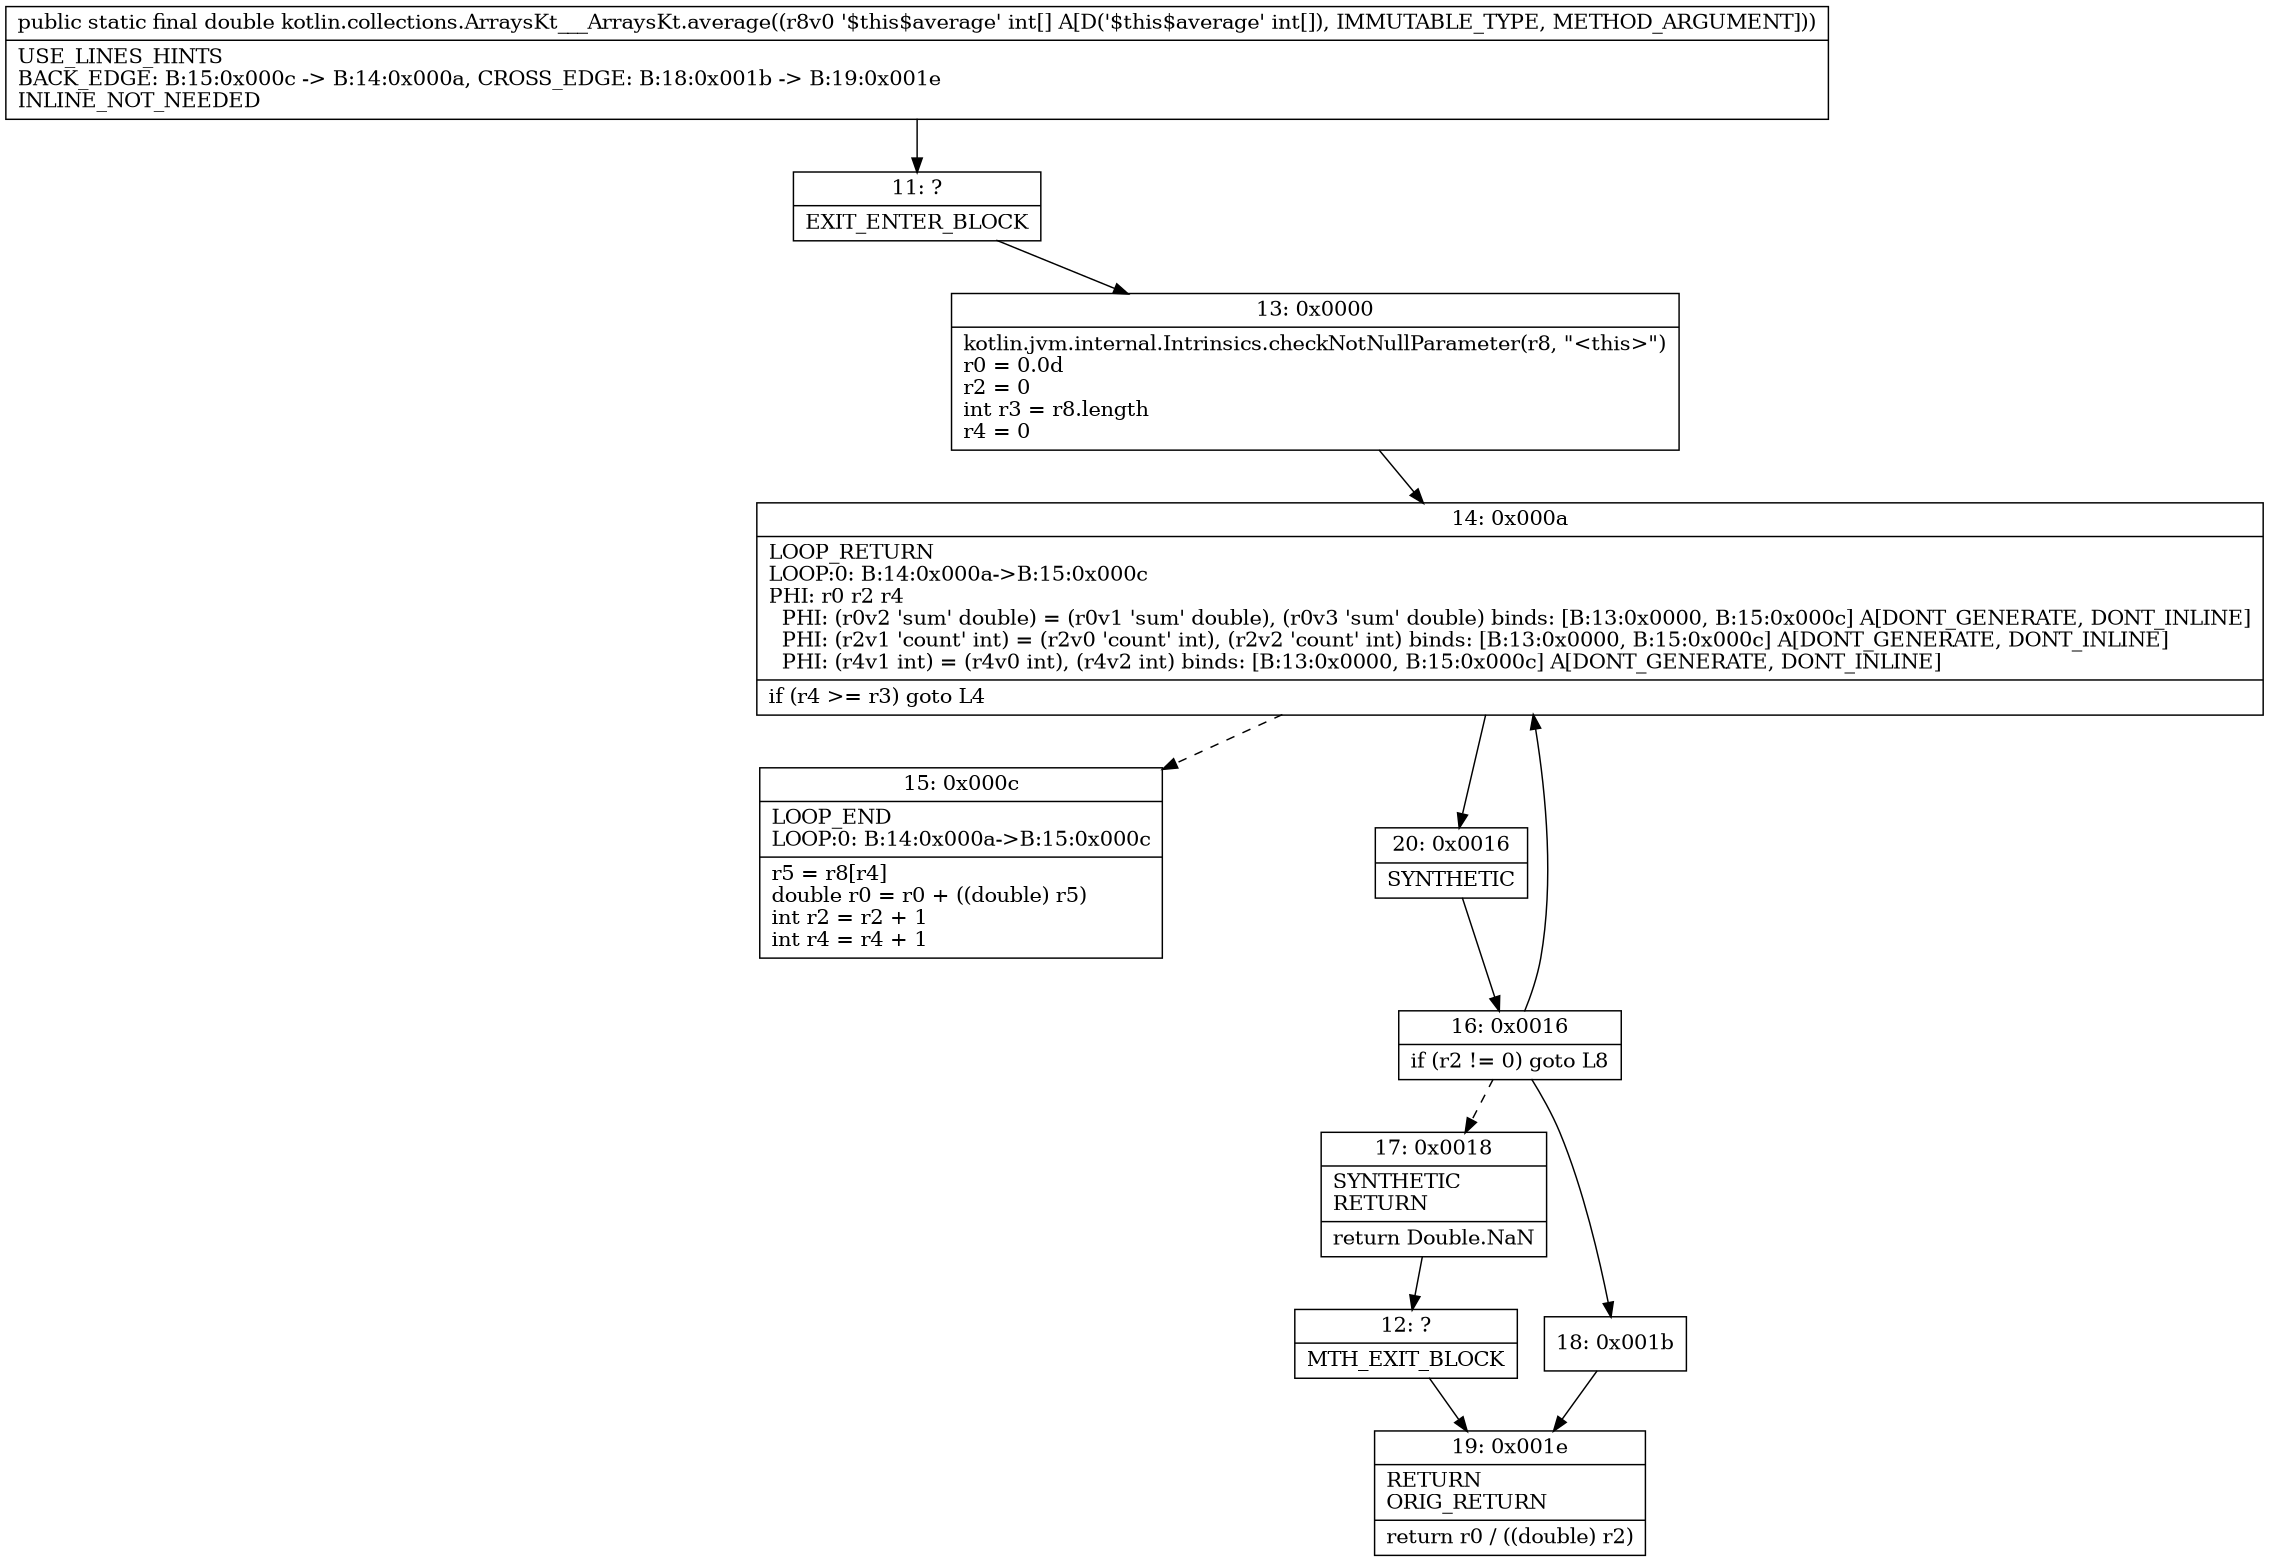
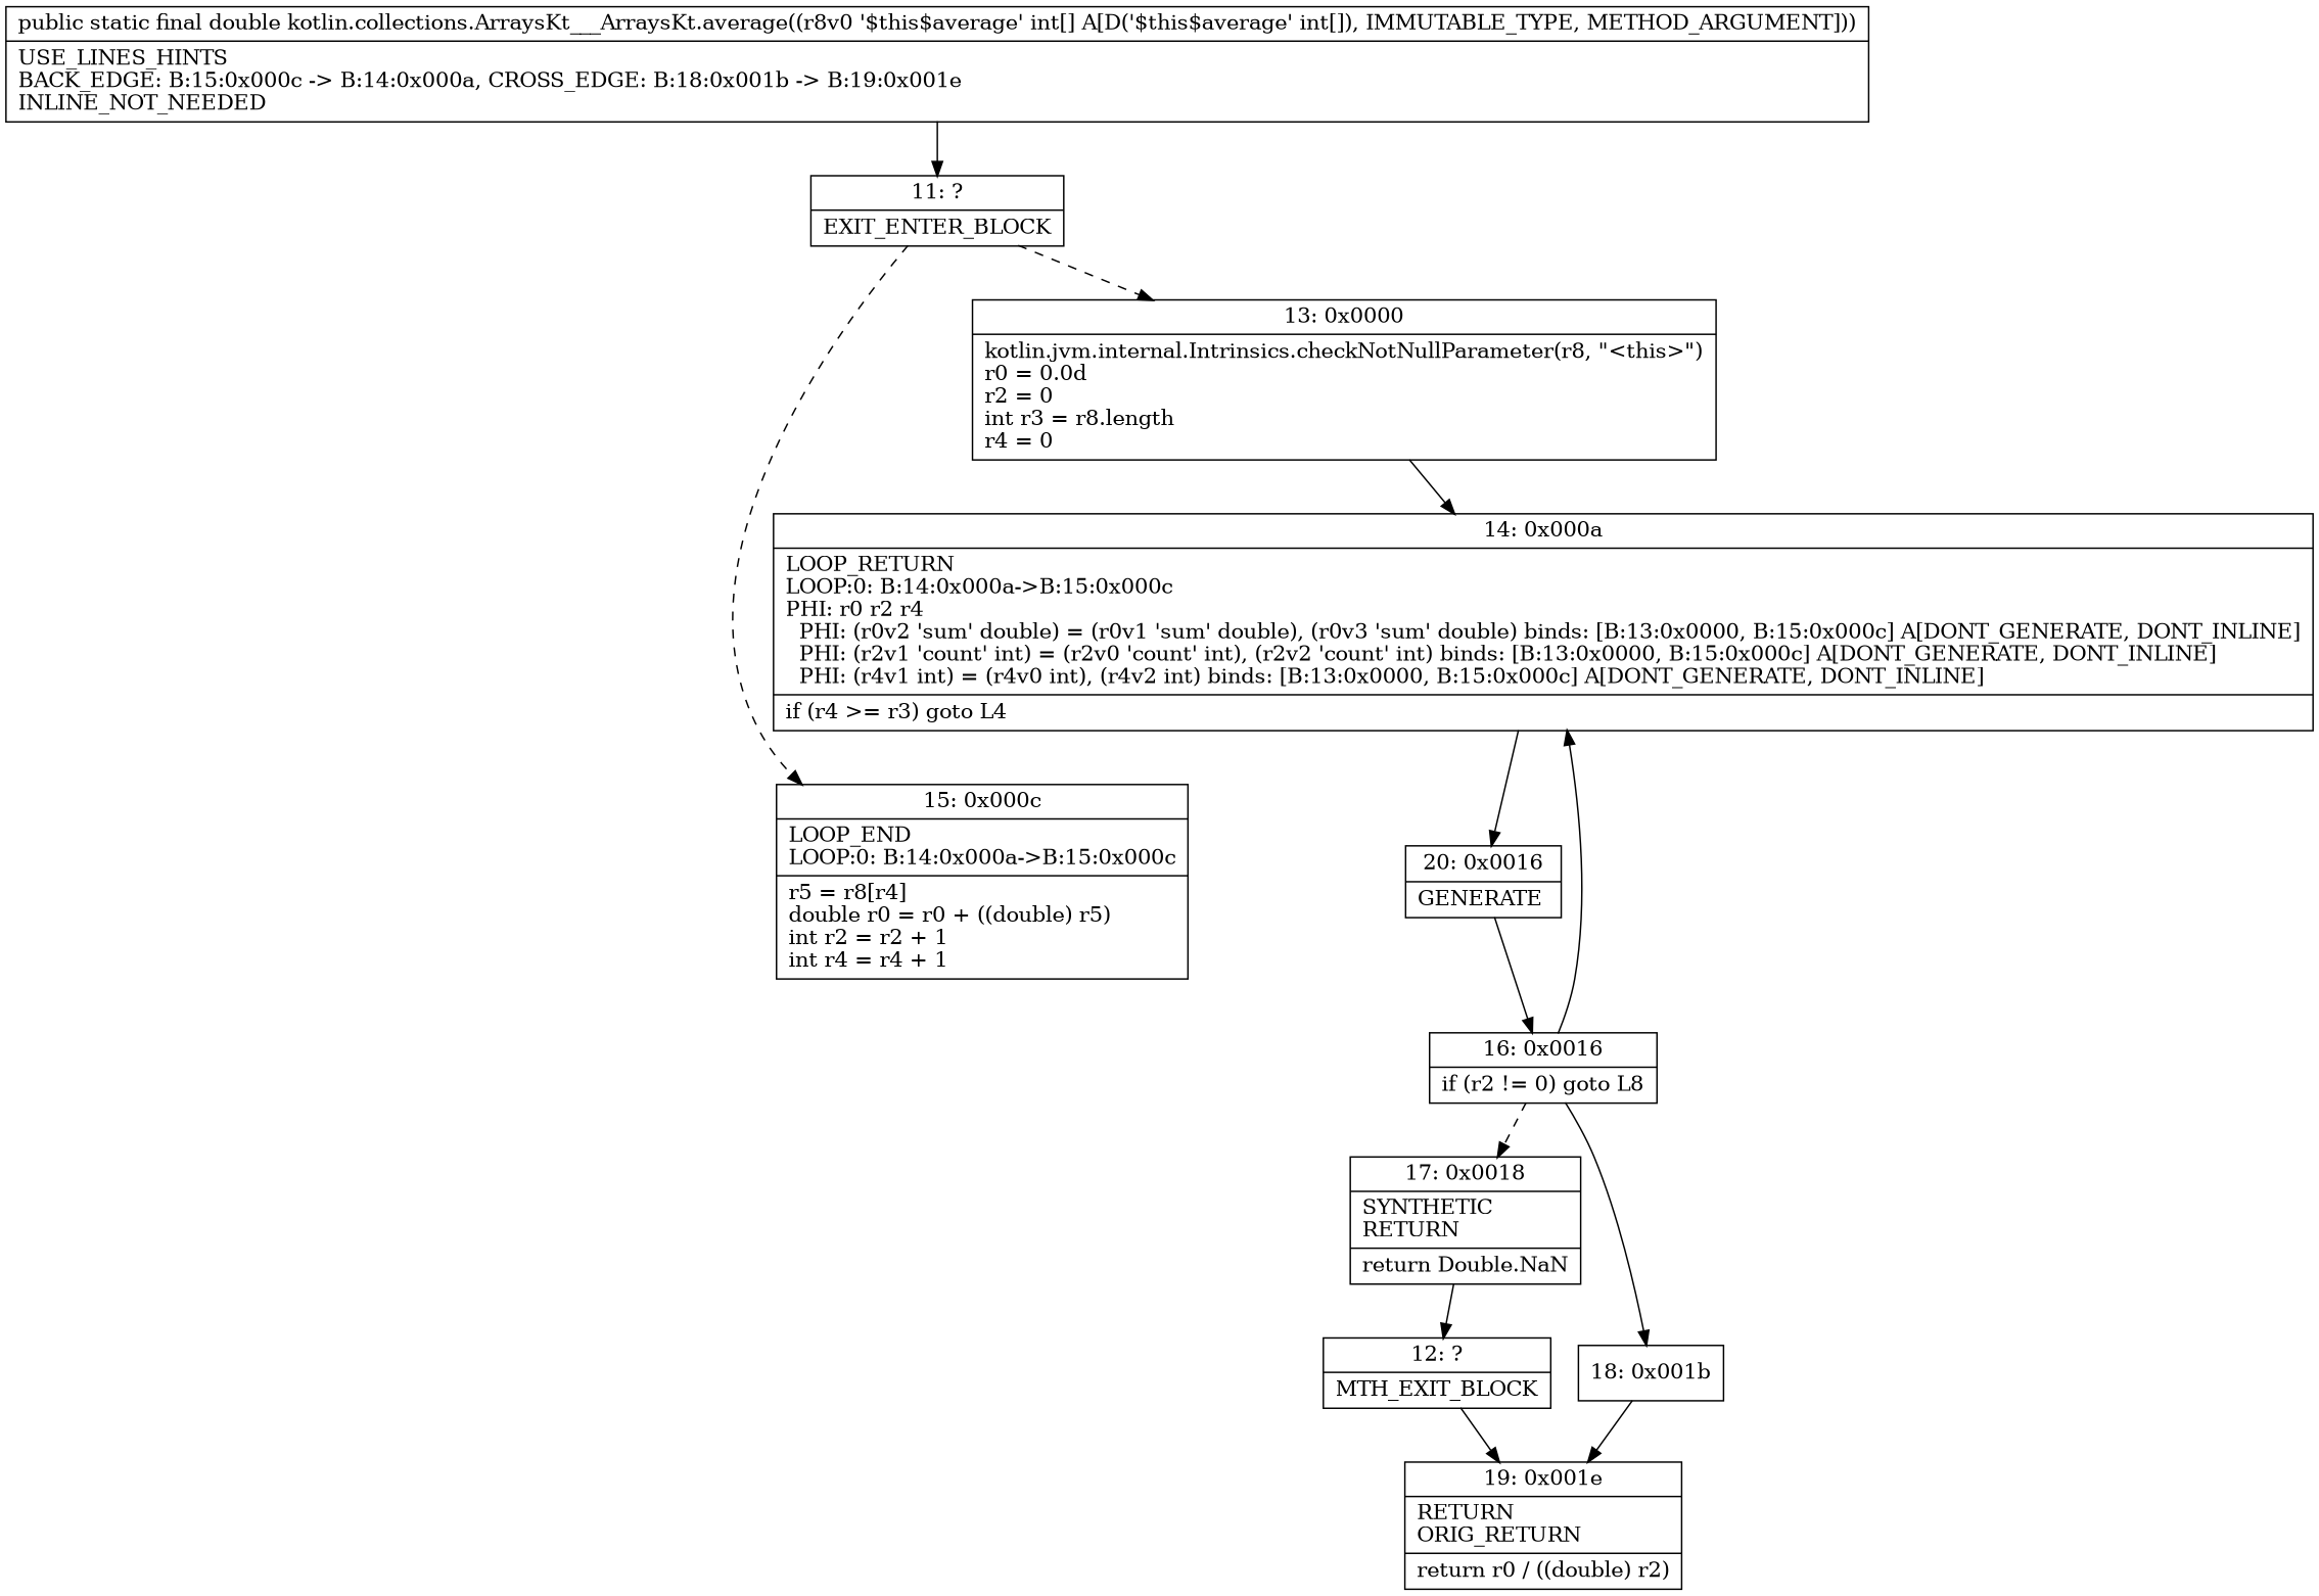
  digraph {
    node [shape=record]
    n1 [label="{11\:\ ?|EXIT_ENTER_BLOCK\l}"]
    n2 [label="{13\:\ 0x0000|kotlin.jvm.internal.Intrinsics.checkNotNullParameter(r8, \"\<this\>\")\lr0 = 0.0d\lr2 = 0\lint r3 = r8.length\lr4 = 0\l}"]
    n3 [label="{14\:\ 0x000a|LOOP_RETURN\lLOOP:0: B:14:0x000a\-\>B:15:0x000c\lPHI: r0 r2 r4 \l  PHI: (r0v2 'sum' double) = (r0v1 'sum' double), (r0v3 'sum' double) binds: [B:13:0x0000, B:15:0x000c] A[DONT_GENERATE, DONT_INLINE]\l  PHI: (r2v1 'count' int) = (r2v0 'count' int), (r2v2 'count' int) binds: [B:13:0x0000, B:15:0x000c] A[DONT_GENERATE, DONT_INLINE]\l  PHI: (r4v1 int) = (r4v0 int), (r4v2 int) binds: [B:13:0x0000, B:15:0x000c] A[DONT_GENERATE, DONT_INLINE]\l|if (r4 \>= r3) goto L4\l}"]
    n4 [label="{15\:\ 0x000c|LOOP_END\lLOOP:0: B:14:0x000a\-\>B:15:0x000c\l|r5 = r8[r4]\ldouble r0 = r0 + ((double) r5)\lint r2 = r2 + 1\lint r4 = r4 + 1\l}"]
-   n5 [label="{20\:\ 0x0016|SYNTHETIC\l}"]
+   n5 [label="{20\:\ 0x0016|GENERATE\l}"]
    n6 [label="{16\:\ 0x0016|if (r2 != 0) goto L8\l}"]
    n7 [label="{17\:\ 0x0018|SYNTHETIC\lRETURN\l|return Double.NaN\l}"]
    n8 [label="{18\:\ 0x001b}"]
    n9 [label="{12\:\ ?|MTH_EXIT_BLOCK\l}"]
    n10 [label="{19\:\ 0x001e|RETURN\lORIG_RETURN\l|return r0 \/ ((double) r2)\l}"]
    n11 [label="{public static final double kotlin.collections.ArraysKt___ArraysKt.average((r8v0 '$this$average' int[] A[D('$this$average' int[]), IMMUTABLE_TYPE, METHOD_ARGUMENT]))  | USE_LINES_HINTS\lBACK_EDGE: B:15:0x000c \-\> B:14:0x000a, CROSS_EDGE: B:18:0x001b \-\> B:19:0x001e\lINLINE_NOT_NEEDED\l}"]
-   n1 -> n2
+   n1 -> n2 [style=dashed]
    n2 -> n3
-   n3 -> n4 [style=dashed]
+   n1 -> n4 [style=dashed]
    n3 -> n5
    n5 -> n6
    n6 -> n3
    n6 -> n7 [style=dashed]
    n6 -> n8
    n7 -> n9
    n8 -> n10
    n9 -> n10
    n11 -> n1
  }
